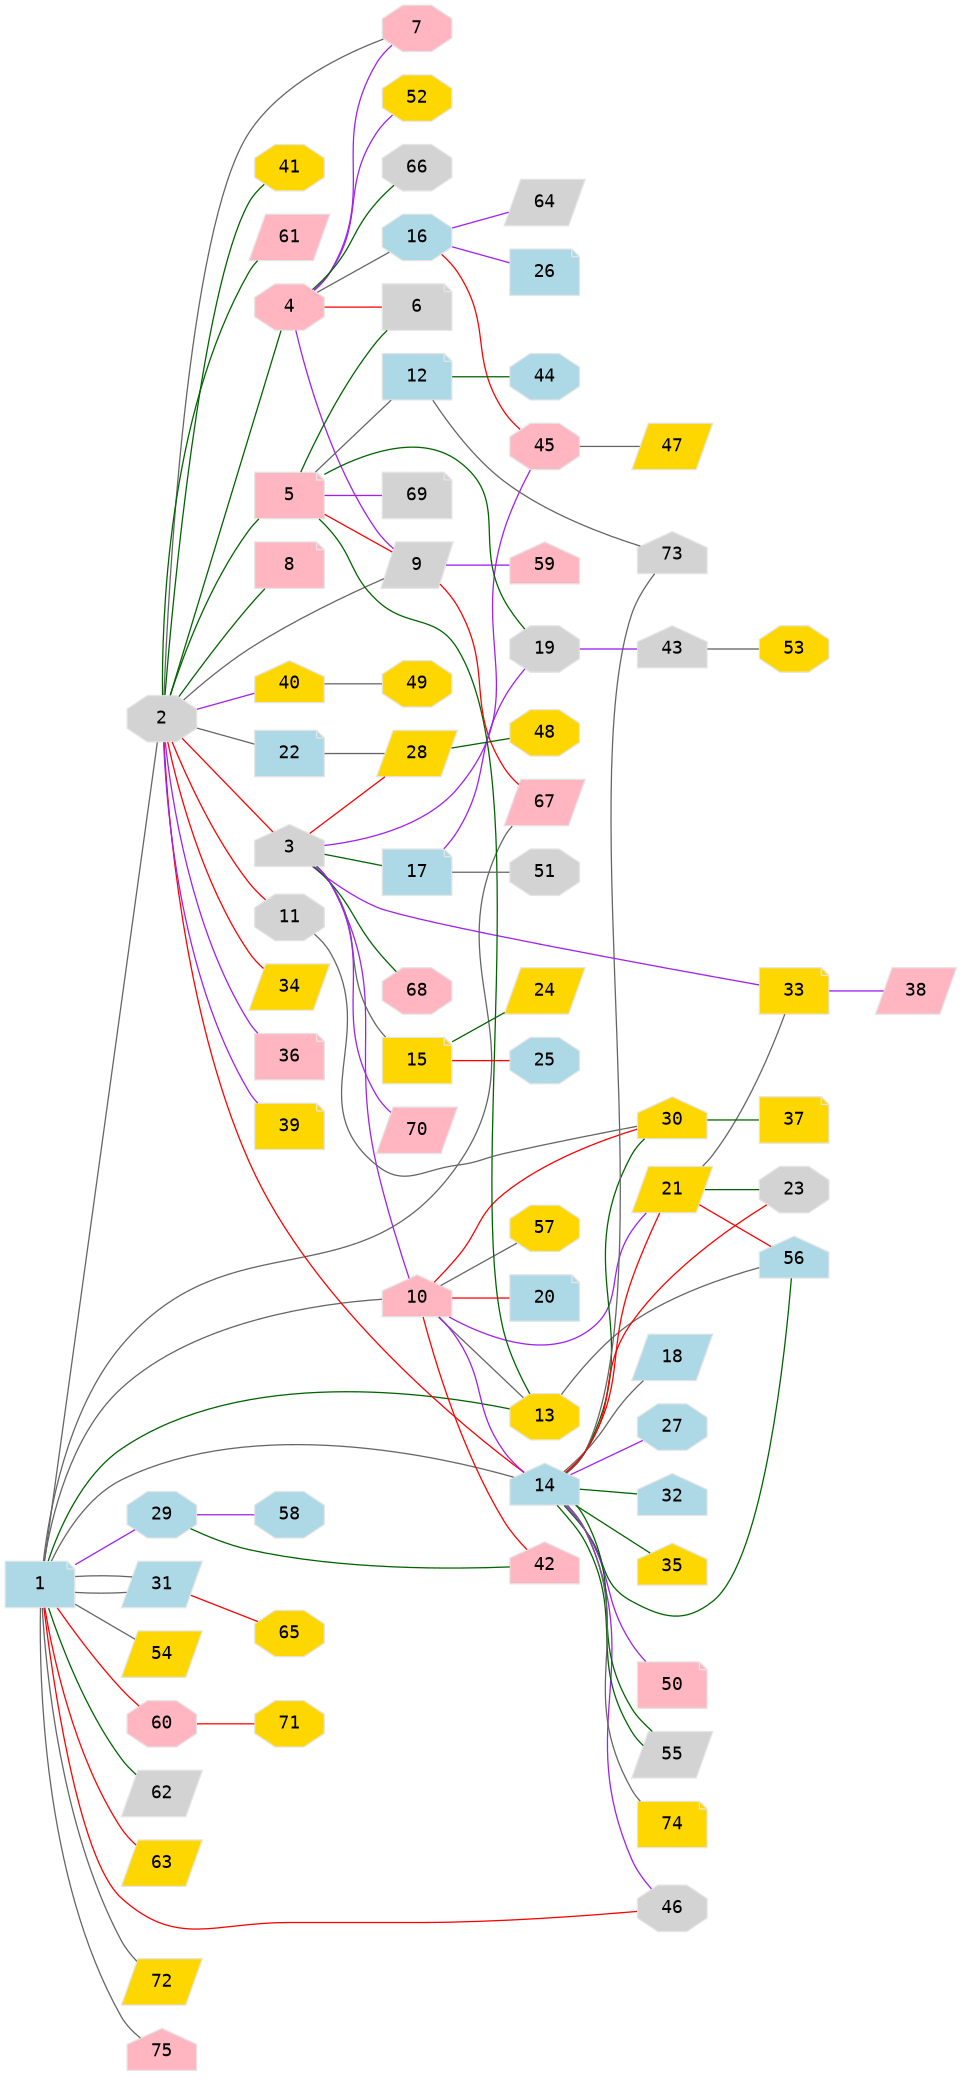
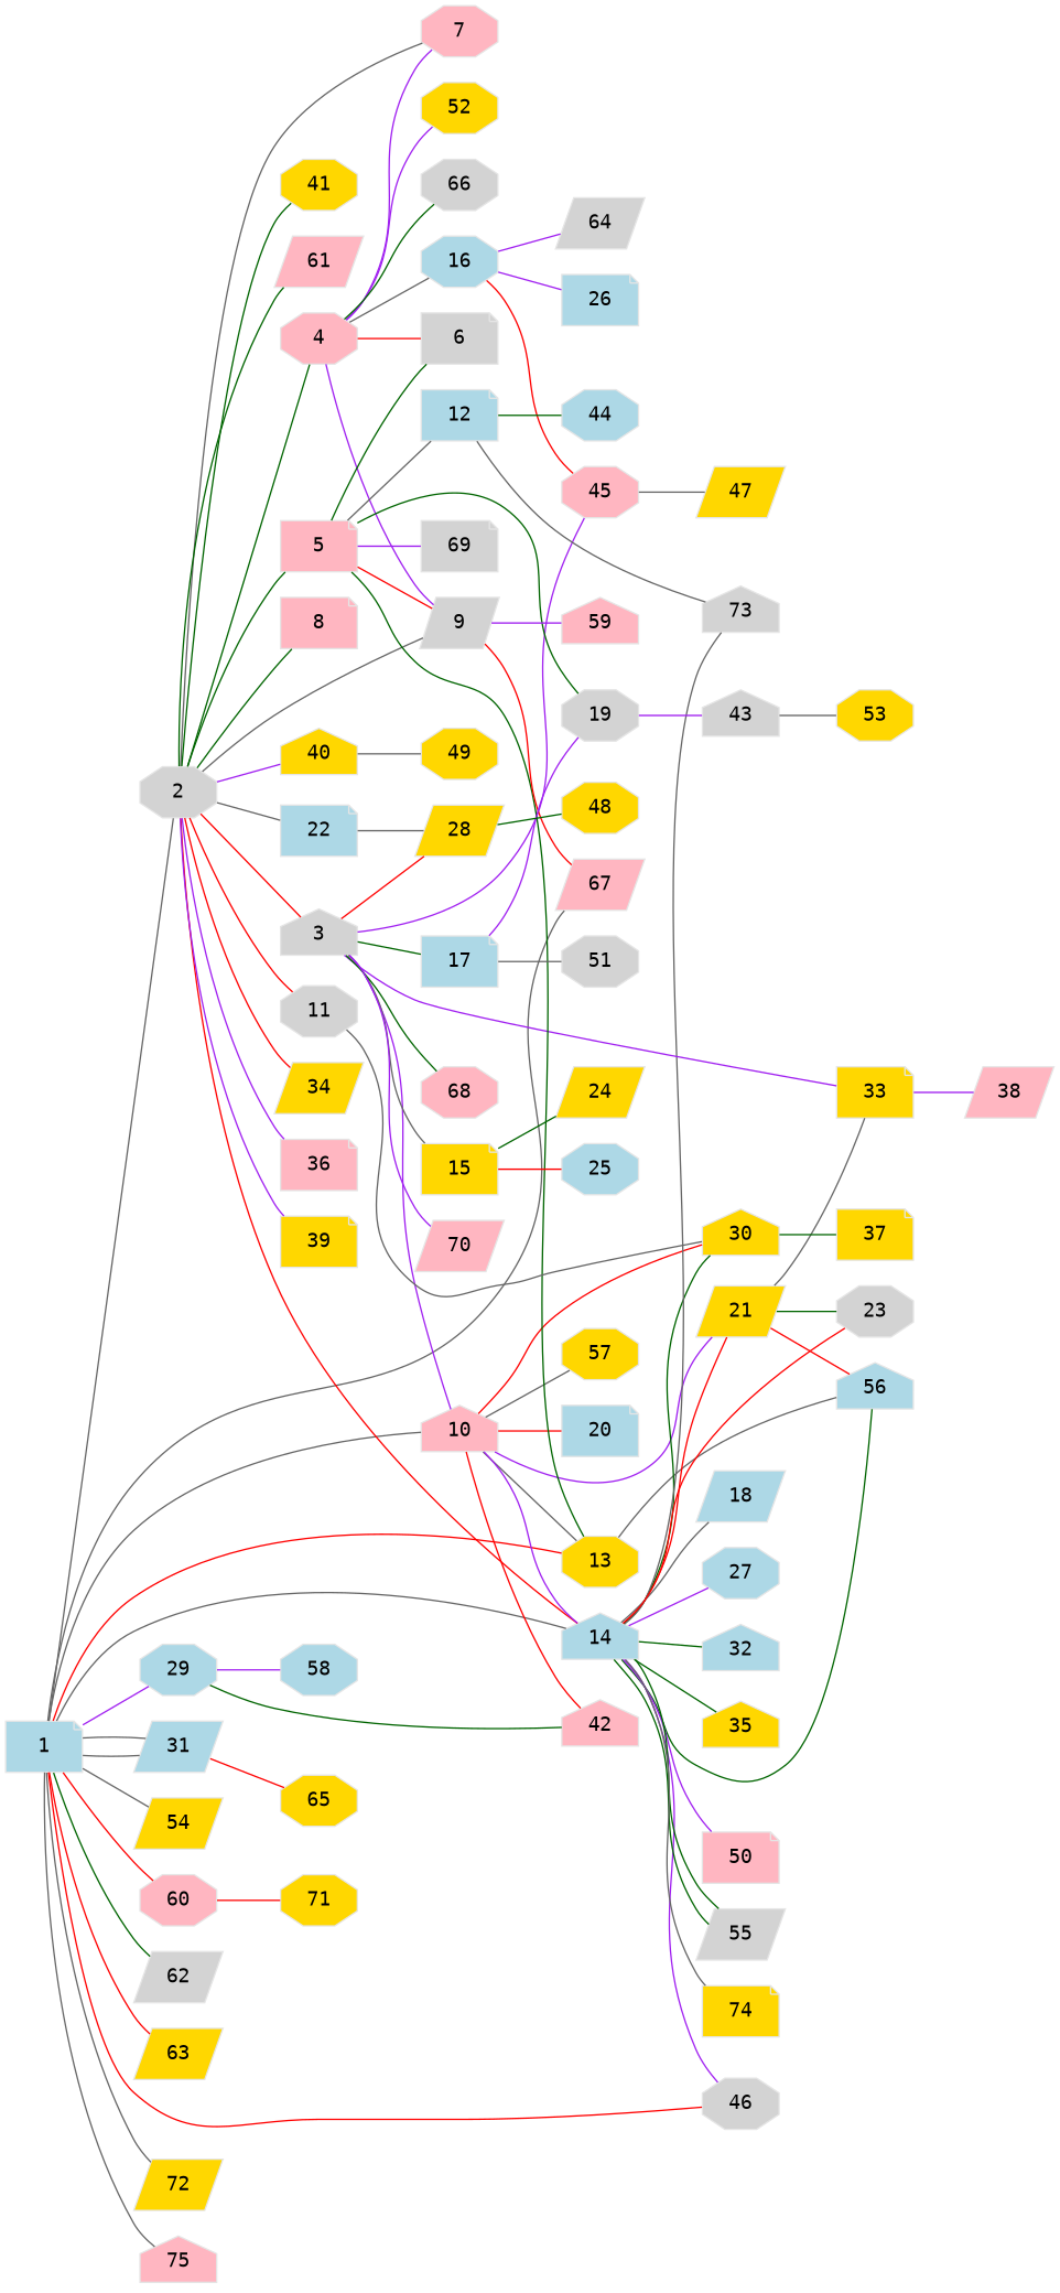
  graph {
    fontname="DejaVu Sans Mono"
    rankdir=LR
    node [color=gray90 fillcolor=gold fontname="DejaVu Sans Mono" shape=octagon style=filled]
    edge [color=gray40 fontname="DejaVu Sans Mono"]
    1 [fillcolor=lightblue shape=note]
    2 [fillcolor=lightgrey]
    10 [fillcolor=lightpink shape=house]
    13
    14 [fillcolor=lightblue shape=house]
    29 [fillcolor=lightblue]
    31 [fillcolor=lightblue shape=parallelogram]
    46 [fillcolor=lightgrey]
    54 [shape=parallelogram]
    60 [fillcolor=lightpink]
    62 [fillcolor=lightgrey shape=parallelogram]
    63 [shape=parallelogram]
    67 [fillcolor=lightpink shape=parallelogram]
    72 [shape=parallelogram]
    75 [fillcolor=lightpink shape=house]
    3 [fillcolor=lightgrey shape=house]
    4 [fillcolor=lightpink]
    5 [fillcolor=lightpink shape=note]
    7 [fillcolor=lightpink]
    8 [fillcolor=lightpink shape=note]
    9 [fillcolor=lightgrey shape=parallelogram]
    11 [fillcolor=lightgrey]
    22 [fillcolor=lightblue shape=note]
    34 [shape=parallelogram]
    36 [fillcolor=lightpink shape=note]
    39 [shape=note]
    40 [shape=house]
    41
    61 [fillcolor=lightpink shape=parallelogram]
    20 [fillcolor=lightblue shape=note]
    21 [shape=parallelogram]
    30 [shape=house]
    42 [fillcolor=lightpink shape=house]
    57
    56 [fillcolor=lightblue shape=house]
    73 [fillcolor=lightgrey shape=house]
    18 [fillcolor=lightblue shape=parallelogram]
    23 [fillcolor=lightgrey]
    27 [fillcolor=lightblue]
    32 [fillcolor=lightblue shape=house]
    35 [shape=house]
    50 [fillcolor=lightpink shape=note]
    55 [fillcolor=lightgrey shape=parallelogram]
    74 [shape=note]
    58 [fillcolor=lightblue]
    65
    71
    15 [shape=note]
    17 [fillcolor=lightblue shape=note]
    28 [shape=parallelogram]
    33 [shape=note]
    45 [fillcolor=lightpink]
    68 [fillcolor=lightpink]
    70 [fillcolor=lightpink shape=parallelogram]
    6 [fillcolor=lightgrey shape=note]
    16 [fillcolor=lightblue]
    52
    66 [fillcolor=lightgrey]
    12 [fillcolor=lightblue shape=note]
    19 [fillcolor=lightgrey]
    69 [fillcolor=lightgrey shape=note]
    59 [fillcolor=lightpink shape=house]
    49
    24 [shape=parallelogram]
    25 [fillcolor=lightblue]
    51 [fillcolor=lightgrey]
    48
    38 [fillcolor=lightpink shape=parallelogram]
    47 [shape=parallelogram]
    26 [fillcolor=lightblue shape=note]
    64 [fillcolor=lightgrey shape=parallelogram]
    44 [fillcolor=lightblue]
    43 [fillcolor=lightgrey shape=house]
    37 [shape=note]
    53
    1 -- 2
    1 -- 10
-   1 -- 13 [color=darkgreen]
+   1 -- 13 [color=red]
    1 -- 14
    1 -- 29 [color=purple]
    1 -- 31
    1 -- 31
    1 -- 46 [color=red]
    1 -- 54
    1 -- 60 [color=red]
    1 -- 62 [color=darkgreen]
    1 -- 63 [color=red]
    1 -- 67
    1 -- 72
    1 -- 75
    2 -- 14 [color=red]
    2 -- 3 [color=red]
    2 -- 4 [color=darkgreen]
    2 -- 5 [color=darkgreen]
    2 -- 7
    2 -- 8 [color=darkgreen]
    2 -- 9
    2 -- 11 [color=red]
    2 -- 22
    2 -- 34 [color=red]
    2 -- 36 [color=purple]
    2 -- 39 [color=purple]
    2 -- 40 [color=purple]
    2 -- 41 [color=darkgreen]
    2 -- 61 [color=darkgreen]
    10 -- 13
    10 -- 14 [color=purple]
    10 -- 20 [color=red]
    10 -- 21 [color=purple]
    10 -- 30 [color=red]
    10 -- 42 [color=red]
    10 -- 57
    13 -- 56
    14 -- 46 [color=purple]
    14 -- 21 [color=red]
    14 -- 30 [color=darkgreen]
    14 -- 56 [color=darkgreen]
    14 -- 73
    14 -- 18
    14 -- 23 [color=red]
    14 -- 27 [color=purple]
    14 -- 32 [color=darkgreen]
    14 -- 35 [color=darkgreen]
    14 -- 50 [color=purple]
    14 -- 55 [color=darkgreen]
    14 -- 55 [color=darkgreen]
    14 -- 74
    29 -- 42 [color=darkgreen]
    29 -- 58 [color=purple]
    31 -- 65 [color=red]
    60 -- 71 [color=red]
    3 -- 10 [color=purple]
    3 -- 15
    3 -- 17 [color=darkgreen]
    3 -- 28 [color=red]
    3 -- 33 [color=purple]
    3 -- 45 [color=purple]
    3 -- 68 [color=darkgreen]
    3 -- 70 [color=purple]
    4 -- 7 [color=purple]
    4 -- 9 [color=purple]
    4 -- 6 [color=red]
    4 -- 16
    4 -- 52 [color=purple]
    4 -- 66 [color=darkgreen]
    5 -- 13 [color=darkgreen]
    5 -- 9 [color=red]
    5 -- 6 [color=darkgreen]
    5 -- 12
    5 -- 19 [color=darkgreen]
    5 -- 69 [color=purple]
    9 -- 67 [color=red]
    9 -- 59 [color=purple]
    11 -- 30
    22 -- 28
    40 -- 49
    21 -- 56 [color=red]
    21 -- 23 [color=darkgreen]
    21 -- 33
    30 -- 37 [color=darkgreen]
    15 -- 24 [color=darkgreen]
    15 -- 25 [color=red]
    17 -- 19 [color=purple]
    17 -- 51
    28 -- 48 [color=darkgreen]
    33 -- 38 [color=purple]
    45 -- 47
    16 -- 45 [color=red]
    16 -- 26 [color=purple]
    16 -- 64 [color=purple]
    12 -- 73
    12 -- 44 [color=darkgreen]
    19 -- 43 [color=purple]
    43 -- 53
  }
